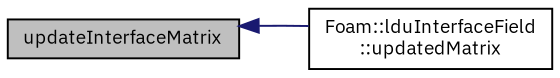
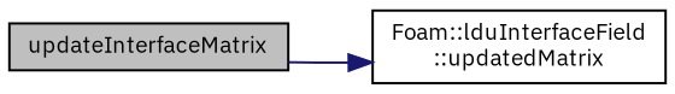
  digraph {
    rankdir=LR
    fontname="IBM Plex Sans"
    node [color=black fontname="IBM Plex Sans" fontsize=10 shape=record]
    n1 [fillcolor=grey75 fontcolor=black height=0.2 label=updateInterfaceMatrix style=filled width=0.4]
    n2 [height=0.2 label="Foam::lduInterfaceField\l::updatedMatrix" width=0.4]
-   n2 -> n1 [color=midnightblue fontname="IBM Plex Sans" fontsize=10 labelfontname=Helvetica labelfontsize=10 style=solid]
+   n1 -> n2 [color=midnightblue fontname="IBM Plex Sans" fontsize=10 labelfontname=Helvetica labelfontsize=10 style=solid]
  }
